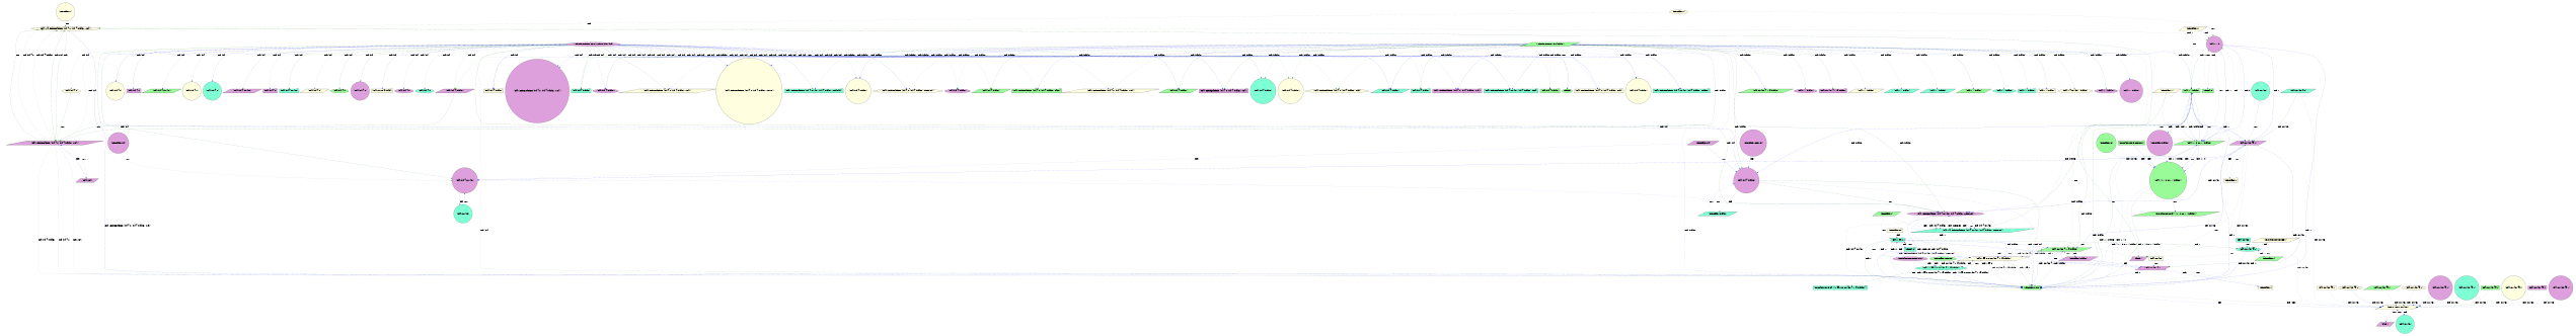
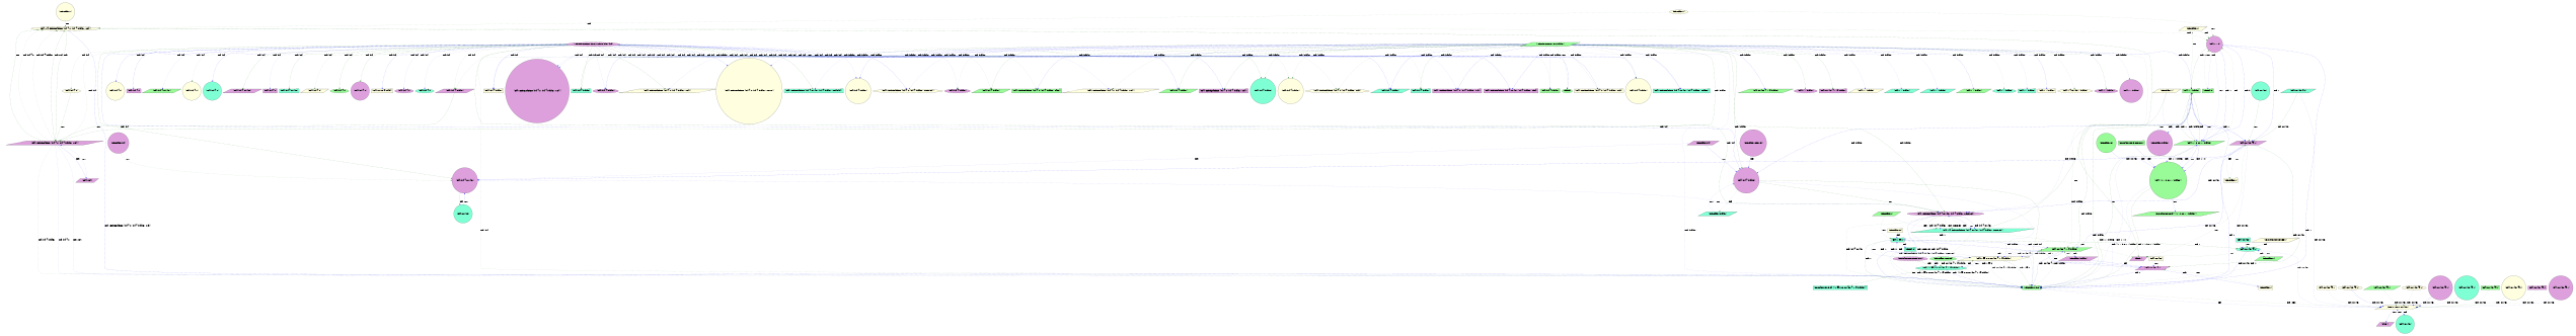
  digraph {
    fontname="DejaVu Sans Mono"
    node [fillcolor=plum fontname="DejaVu Sans Mono" shape=parallelogram style=filled]
    edge [color=blue fontname="DejaVu Sans Mono" style=dotted]
    n1 [fillcolor=lightyellow label="(Call,n = read_u32_leb128 (buf + 1, buf + buf_len, &val))" shape=ellipse]
    n2 [label="(Call,read_u32_leb128 (buf + 1, buf + buf_len, &val))"]
    n3 [label="(Call,n > 0)" shape=circle]
    n4 [fillcolor=palegreen label="(MethodReturn,int)" shape=folder]
    n5 [label="(Block,)"]
    n6 [label="(Call,&val)"]
    n7 [fillcolor=palegreen label="(Call,n < buf_len)" shape=folder]
    n8 [fillcolor=palegreen label="(Call,n > 0 && n < buf_len)"]
    n9 [label="(Call,op->len += n)"]
    n10 [fillcolor=palegreen label="(Literal,0)" shape=folder]
    n11 [fillcolor=lightyellow label="(Return,return op->len;)"]
    n12 [label="(MethodParameterIn,const unsigned char *buf)" shape=ellipse]
    n13 [label="(Call,read_u32_leb128 (buf + op->len, buf + buf_len, &reserved))" shape=ellipse]
    n14 [label="(Call,buf + op->len)" shape=circle]
    n15 [label="(Call,buf + buf_len)" shape=circle]
    n16 [fillcolor=palegreen label="(Call,buf + op->len)"]
    n17 [fillcolor=lightyellow label="(Call,buf + 1)" shape=circle]
    n18 [fillcolor=aquamarine label="(Call,buf + 1)" shape=circle]
    n19 [fillcolor=aquamarine label="(Call,buf + buf_len)"]
    n20 [fillcolor=lightyellow label="(Call,buf + buf_len)" shape=folder]
    n21 [fillcolor=lightyellow label="(Call,buf + buf_len)" shape=circle]
    n22 [label="(Call,buf + op->len)"]
    n23 [label="(Call,buf + buf_len)" shape=ellipse]
    n24 [fillcolor=palegreen label="(Call,read_u32_leb128 (buf + 1, buf + buf_len, &flag))" shape=folder]
    n25 [fillcolor=palegreen label="(Call,buf + buf_len)"]
    n26 [label="(Call,read_i32_leb128 (buf + 1, buf + buf_len, &val))" shape=folder]
    n27 [label="(Call,buf + 1)" shape=folder]
-   n28 [fillcolor=aquamarine label="(Call,read_u32_leb128 (buf + op->len, buf + buf_len, &def))" shape=folder]
+   n28 [label="(Call,read_u32_leb128 (buf + op->len, buf + buf_len, &def))" shape=folder]
    n29 [fillcolor=aquamarine label="(Call,buf + op->len)" shape=folder]
    n30 [fillcolor=lightyellow label="(Call,read_i32_leb128 (buf + 1, buf + buf_len, &val))" shape=folder]
    n31 [fillcolor=lightyellow label="(Call,buf + buf_len)" shape=circle]
    n32 [fillcolor=aquamarine label="(Call,read_u32_leb128 (buf + op->len, buf + buf_len, &offset))" shape=folder]
    n33 [fillcolor=lightyellow label="(Call,buf + 1)"]
    n34 [fillcolor=palegreen label="(Call,buf + 1)" shape=ellipse]
    n35 [fillcolor=lightyellow label="(Call,read_u32_leb128 (buf + 1, buf + buf_len, &val))"]
    n36 [label="(Call,buf + buf_len)"]
    n37 [label="(Call,buf + 1)" shape=circle]
    n38 [fillcolor=lightyellow label="(Call,read_u32_leb128 (buf + 1, buf + buf_len, &count))" shape=circle]
    n39 [fillcolor=lightyellow label="(Call,op->op = buf[0])" shape=folder]
    n40 [fillcolor=aquamarine label="(Call,read_u32_leb128 (buf + op->len, buf + buf_len, &table[i]))" shape=folder]
    n41 [fillcolor=palegreen label="(Call,buf + buf_len)"]
    n42 [fillcolor=lightyellow label="(Call,read_u32_leb128 (buf + 1, buf + buf_len, &val))"]
    n43 [fillcolor=lightyellow label="(Call,read_u32_leb128 (buf + 1, buf + buf_len, &reserved))" shape=ellipse]
    n44 [label="(Call,read_i64_leb128 (buf + 1, buf + buf_len, &val))" shape=folder]
    n45 [fillcolor=lightyellow label="(Call,buf + buf_len)" shape=circle]
    n46 [label="(Call,buf + 1)" shape=ellipse]
    n47 [label="(Call,read_u64_leb128 (buf + 1, buf + buf_len, &val))" shape=circle]
    n48 [fillcolor=aquamarine label="(Call,buf + buf_len)" shape=folder]
    n49 [label="(Call,buf + buf_len)" shape=ellipse]
    n50 [fillcolor=aquamarine label="(Call,buf + 1)" shape=ellipse]
    n51 [fillcolor=aquamarine label="(Call,buf + buf_len)" shape=circle]
    n52 [fillcolor=lightyellow label="(Call,buf + 1)" shape=circle]
    n53 [fillcolor=lightyellow label="(Call,buf + 1)" shape=ellipse]
    n54 [fillcolor=lightyellow label="(Call,read_u32_leb128 (buf + 1, buf + buf_len, &val))" shape=ellipse]
    n55 [label="(Call,buf + 1)" shape=folder]
    n56 [fillcolor=aquamarine label="(Call,buf + buf_len)" shape=folder]
    n57 [fillcolor=palegreen label="(Call,buf + buf_len)" shape=folder]
    1000100 [fillcolor=palegreen shape=ellipse]
    n59 [fillcolor=aquamarine label="(Call,n = read_u32_leb128 (buf + op->len, buf + buf_len, &reserved))"]
    n60 [fillcolor=aquamarine label="(Call,op->len)" shape=circle]
    n61 [fillcolor=aquamarine label="(Identifier,buf_len)"]
-   n62 [fillcolor=palegreen label="(MethodParameterIn,int leb_len)"]
+   n62 [fillcolor=palegreen label="(MethodParameterIn,int buf_len)"]
    n63 [fillcolor=palegreen label="(Call,op->len + n <= buf_len)"]
    n64 [fillcolor=palegreen label="(Call,op->len + n <= buf_len)"]
    n65 [label="(Call,n < buf_len)" shape=ellipse]
    n66 [label="(Call,op->len + n <= buf_len)" shape=folder]
    n67 [fillcolor=lightyellow label="(Call,n < buf_len)"]
    n68 [fillcolor=aquamarine label="(Call,n < buf_len)"]
    n69 [fillcolor=aquamarine label="(Call,n < buf_len)"]
    n70 [fillcolor=palegreen label="(Call,n < buf_len)"]
    n71 [fillcolor=aquamarine label="(Call,n < buf_len)" shape=ellipse]
    n72 [fillcolor=aquamarine label="(Call,n < buf_len)" shape=folder]
    n73 [fillcolor=lightyellow label="(Call,n < buf_len)" shape=folder]
    n74 [fillcolor=lightyellow label="(Call,n + op->len < buf_len)" shape=ellipse]
    n75 [label="(Call,n < buf_len)" shape=ellipse]
    n76 [label="(Call,n < buf_len)" shape=circle]
    n77 [label="(Identifier,buf_len)" shape=circle]
    n78 [fillcolor=lightyellow label="(Call,n == 1 && op->len + n <= buf_len)"]
    n79 [label="(Identifier,buf_len)"]
    n80 [fillcolor=palegreen label="(Call,!(n > 0 && n < buf_len))" shape=circle]
    n81 [label="(Call,op->len + n)"]
    n82 [fillcolor=aquamarine label="(Call,op->len += n)" shape=ellipse]
    n83 [fillcolor=lightyellow label="(Identifier,n)" shape=folder]
    n84 [fillcolor=palegreen label="(ControlStructure,if (!(n > 0 && n < buf_len)))"]
    n85 [fillcolor=lightyellow label="(Identifier,n)" shape=folder]
    n86 [fillcolor=palegreen label="(Identifier,n)"]
    n87 [fillcolor=aquamarine label="(Call,n == 1)" shape=folder]
    n88 [fillcolor=aquamarine label="(Literal,1)" shape=folder]
    n89 [fillcolor=aquamarine label="(Call,!(n == 1 && op->len + n <= buf_len))" shape=ellipse]
    n90 [fillcolor=aquamarine label="(ControlStructure,if (!(n == 1 && op->len + n <= buf_len)))" shape=folder]
    n91 [label="(Block,)"]
    n92 [fillcolor=aquamarine label="(Call,op->len)" shape=circle]
    n93 [fillcolor=lightyellow label="(Call,op->len += n)" shape=folder]
    n94 [fillcolor=lightyellow label="(Call,op->len += n)" shape=ellipse]
    n95 [fillcolor=lightyellow label="(Identifier,n)" shape=ellipse]
    n96 [fillcolor=aquamarine label="(Call,op->len = 1)"]
    n97 [fillcolor=palegreen label="(Call,op->len += n)"]
    n98 [fillcolor=lightyellow label="(Call,op->len)" shape=folder]
    n99 [fillcolor=lightyellow label="(Call,op->len += n)" shape=ellipse]
    n100 [fillcolor=palegreen label="(Identifier,n)"]
    n101 [label="(Call,op->len += n)" shape=circle]
    n102 [label="(Identifier,buf)" shape=circle]
    n103 [fillcolor=lightyellow label="(Identifier,n)"]
    n104 [fillcolor=aquamarine label="(Call,op->len)" shape=folder]
    n105 [fillcolor=aquamarine label="(Call,op->len += n)" shape=circle]
    n106 [fillcolor=palegreen label="(Call,op->len += n)" shape=folder]
    n107 [fillcolor=lightyellow label="(ControlStructure,break;)"]
    n108 [fillcolor=lightyellow label="(Identifier,n)"]
    n109 [label="(Identifier,reserved)" shape=circle]
    n110 [label="(ControlStructure,goto err;)" shape=ellipse]
    n111 [fillcolor=lightyellow label="(Call,op->len += n)" shape=circle]
    n112 [fillcolor=palegreen label="(Identifier,op)" shape=circle]
    n113 [fillcolor=palegreen label="(ControlStructure,goto err;)" shape=folder]
    n114 [fillcolor=palegreen label="(Identifier,reserved)" shape=ellipse]
    n115 [label="(Call,op->len += n)" shape=folder]
    n116 [label="(Call,op->len += n)" shape=circle]
    n117 [fillcolor=aquamarine label="(Call,op->len)" shape=circle]
    n118 [fillcolor=lightyellow label="(Identifier,n)" shape=circle]
    n119 [label="(Identifier,buf)"]
    n120 [fillcolor=lightyellow label="(Identifier,op)" shape=folder]
    n1 -> n2 [color=darkgreen label="CFG: " style=dashed]
    n1 -> n3 [color=darkgreen label="DDG: n"]
    n1 -> n4 [label="DDG: read_u32_leb128 (buf + 1, buf + buf_len, &val)" style=dashed]
    n1 -> n5 [color=darkgreen label="AST: " style=dashed]
    n2 -> n1 [color=darkgreen label="AST: " style=dashed]
    n2 -> n1 [color=darkgreen label="DDG: buf + 1"]
    n2 -> n1 [color=darkgreen label="DDG: buf + buf_len"]
    n2 -> n1 [color=darkgreen label="DDG: &val" style=dashed]
    n2 -> n4 [label="DDG: &val"]
    n2 -> n4 [color=darkgreen label="DDG: buf + buf_len"]
    n2 -> n4 [label="DDG: buf + 1"]
    n2 -> n6 [label="CFG: " style=dashed]
    n3 -> n4 [label="DDG: n" style=dashed]
    n3 -> n7 [color=darkgreen label="DDG: n" style=dashed]
    n3 -> n8 [label="AST: "]
    n3 -> n8 [label="DDG: n" style=dashed]
    n3 -> n8 [label="DDG: 0" style=dashed]
    n3 -> n9 [label="DDG: n" style=dashed]
    n3 -> n10 [label="CFG: "]
    n4 -> n11 [label="CFG: "]
    n6 -> n2 [label="AST: "]
    n7 -> n4 [color=darkgreen label="DDG: buf_len" style=dashed]
    n7 -> n4 [label="DDG: n" style=dashed]
    n7 -> n8 [label="AST: " style=dashed]
    n7 -> n8 [color=darkgreen label="DDG: n" style=dashed]
    n7 -> n8 [label="DDG: buf_len" style=dashed]
    n7 -> n9 [label="DDG: n" style=dashed]
    n7 -> n13 [label="DDG: buf_len"]
    n7 -> n15 [label="DDG: buf_len" style=dashed]
    n7 -> n63 [color=darkgreen label="DDG: buf_len" style=dashed]
    n7 -> n77 [label="CFG: " style=dashed]
    n8 -> n3 [color=darkgreen label="CFG: "]
    n8 -> n4 [color=darkgreen label="DDG: n < buf_len" style=dashed]
    n8 -> n4 [label="DDG: n > 0"]
    n8 -> n7 [color=darkgreen label="CFG: " style=dashed]
    n8 -> n80 [label="AST: " style=dashed]
    n8 -> n80 [label="DDG: n > 0" style=dashed]
    n8 -> n80 [label="DDG: n < buf_len"]
    n9 -> n5 [color=darkgreen label="AST: "]
    n9 -> n13 [label="DDG: op->len" style=dashed]
    n9 -> n14 [label="DDG: op->len" style=dashed]
    n9 -> n63 [label="DDG: op->len" style=dashed]
    n9 -> n81 [color=darkgreen label="DDG: op->len" style=dashed]
    n9 -> n82 [label="DDG: op->len"]
    n9 -> n83 [color=darkgreen label="CFG: "]
    n10 -> n3 [color=darkgreen label="AST: "]
    n11 -> n4 [color=darkgreen label="DDG: <RET>"]
    n11 -> n91 [label="AST: " style=dashed]
    n11 -> n92 [label="CFG: " style=dashed]
    n12 -> n2 [color=darkgreen label="DDG: buf"]
    n12 -> n4 [color=darkgreen label="DDG: buf"]
    n12 -> n13 [color=darkgreen label="DDG: buf" style=dashed]
    n12 -> n14 [color=darkgreen label="DDG: buf" style=dashed]
    n12 -> n15 [label="DDG: buf" style=dashed]
    n12 -> n16 [label="DDG: buf"]
    n12 -> n17 [color=darkgreen label="DDG: buf"]
    n12 -> n18 [label="DDG: buf" style=dashed]
    n12 -> n19 [label="DDG: buf" style=dashed]
    n12 -> n20 [label="DDG: buf" style=dashed]
    n12 -> n21 [label="DDG: buf"]
    n12 -> n22 [color=darkgreen label="DDG: buf" style=dashed]
    n12 -> n23 [label="DDG: buf"]
    n12 -> n24 [color=darkgreen label="DDG: buf"]
    n12 -> n25 [label="DDG: buf" style=dashed]
    n12 -> n26 [label="DDG: buf"]
    n12 -> n27 [label="DDG: buf"]
    n12 -> n28 [label="DDG: buf" style=dashed]
    n12 -> n29 [color=darkgreen label="DDG: buf" style=dashed]
    n12 -> n30 [label="DDG: buf" style=dashed]
    n12 -> n31 [label="DDG: buf" style=dashed]
    n12 -> n32 [label="DDG: buf"]
    n12 -> n33 [color=darkgreen label="DDG: buf"]
    n12 -> n34 [color=darkgreen label="DDG: buf" style=dashed]
    n12 -> n35 [color=darkgreen label="DDG: buf" style=dashed]
    n12 -> n36 [color=darkgreen label="DDG: buf"]
    n12 -> n37 [color=darkgreen label="DDG: buf" style=dashed]
    n12 -> n38 [label="DDG: buf" style=dashed]
    n12 -> n39 [label="DDG: buf" style=dashed]
    n12 -> n40 [color=darkgreen label="DDG: buf" style=dashed]
    n12 -> n41 [color=darkgreen label="DDG: buf"]
    n12 -> n42 [label="DDG: buf"]
    n12 -> n43 [label="DDG: buf" style=dashed]
    n12 -> n44 [label="DDG: buf" style=dashed]
    n12 -> n45 [color=darkgreen label="DDG: buf"]
    n12 -> n46 [label="DDG: buf"]
    n12 -> n47 [label="DDG: buf"]
    n12 -> n48 [color=darkgreen label="DDG: buf" style=dashed]
    n12 -> n49 [label="DDG: buf"]
    n12 -> n50 [label="DDG: buf"]
    n12 -> n51 [color=darkgreen label="DDG: buf" style=dashed]
    n12 -> n52 [label="DDG: buf" style=dashed]
    n12 -> n53 [color=darkgreen label="DDG: buf"]
    n12 -> n54 [color=darkgreen label="DDG: buf"]
    n12 -> n55 [label="DDG: buf" style=dashed]
    n12 -> n56 [color=darkgreen label="DDG: buf"]
    n12 -> n57 [color=darkgreen label="DDG: buf"]
    n12 -> 1000100 [label="AST: " style=dashed]
    n13 -> n4 [color=darkgreen label="DDG: buf + op->len"]
    n13 -> n4 [label="DDG: &reserved" style=dashed]
    n13 -> n4 [label="DDG: buf + buf_len"]
    n13 -> n59 [label="AST: " style=dashed]
    n13 -> n59 [label="DDG: buf + op->len" style=dashed]
    n13 -> n59 [color=darkgreen label="DDG: buf + buf_len" style=dashed]
    n13 -> n59 [color=darkgreen label="DDG: &reserved"]
    n14 -> n13 [label="AST: "]
    n14 -> n60 [label="CFG: " style=dashed]
    n15 -> n4 [color=darkgreen label="DDG: buf" style=dashed]
    n15 -> n4 [label="DDG: buf_len"]
    n15 -> n13 [color=darkgreen label="AST: " style=dashed]
    n15 -> n61 [color=darkgreen label="CFG: "]
    n36 -> n2 [color=darkgreen label="AST: " style=dashed]
    n53 -> n2 [color=darkgreen label="AST: " style=dashed]
    n59 -> n4 [color=darkgreen label="DDG: read_u32_leb128 (buf + op->len, buf + buf_len, &reserved)"]
    n59 -> n5 [color=darkgreen label="AST: "]
    n59 -> n13 [label="CFG: "]
    n59 -> n87 [label="DDG: n"]
    n60 -> n14 [label="AST: " style=dashed]
    n61 -> n15 [label="AST: "]
    n62 -> n2 [color=darkgreen label="DDG: buf_len" style=dashed]
    n62 -> n4 [label="DDG: buf_len"]
    n62 -> n7 [label="DDG: buf_len" style=dashed]
    n62 -> n13 [color=darkgreen label="DDG: buf_len" style=dashed]
    n62 -> n15 [color=darkgreen label="DDG: buf_len" style=dashed]
    n62 -> n19 [label="DDG: buf_len" style=dashed]
    n62 -> n20 [label="DDG: buf_len"]
    n62 -> n21 [label="DDG: buf_len" style=dashed]
    n62 -> n23 [color=darkgreen label="DDG: buf_len"]
    n62 -> n24 [label="DDG: buf_len" style=dashed]
    n62 -> n25 [color=darkgreen label="DDG: buf_len" style=dashed]
    n62 -> n26 [label="DDG: buf_len" style=dashed]
    n62 -> n28 [label="DDG: buf_len" style=dashed]
    n62 -> n30 [color=darkgreen label="DDG: buf_len"]
    n62 -> n31 [color=darkgreen label="DDG: buf_len"]
    n62 -> n32 [label="DDG: buf_len" style=dashed]
    n62 -> n35 [label="DDG: buf_len"]
    n62 -> n36 [color=darkgreen label="DDG: buf_len"]
    n62 -> n38 [label="DDG: buf_len"]
    n62 -> n40 [label="DDG: buf_len"]
    n62 -> n41 [color=darkgreen label="DDG: buf_len" style=dashed]
    n62 -> n42 [color=darkgreen label="DDG: buf_len"]
    n62 -> n43 [label="DDG: buf_len"]
    n62 -> n44 [color=darkgreen label="DDG: buf_len" style=dashed]
    n62 -> n45 [color=darkgreen label="DDG: buf_len"]
    n62 -> n47 [label="DDG: buf_len"]
    n62 -> n48 [color=darkgreen label="DDG: buf_len" style=dashed]
    n62 -> n49 [label="DDG: buf_len" style=dashed]
    n62 -> n51 [color=darkgreen label="DDG: buf_len"]
    n62 -> n54 [color=darkgreen label="DDG: buf_len"]
    n62 -> n56 [color=darkgreen label="DDG: buf_len" style=dashed]
    n62 -> n57 [label="DDG: buf_len"]
    n62 -> 1000100 [color=darkgreen label="AST: "]
    n62 -> n63 [color=darkgreen label="DDG: buf_len"]
    n62 -> n64 [label="DDG: buf_len" style=dashed]
    n62 -> n65 [color=darkgreen label="DDG: buf_len" style=dashed]
    n62 -> n66 [color=darkgreen label="DDG: buf_len" style=dashed]
    n62 -> n67 [label="DDG: buf_len"]
    n62 -> n68 [label="DDG: buf_len"]
    n62 -> n69 [label="DDG: buf_len"]
    n62 -> n70 [label="DDG: buf_len" style=dashed]
    n62 -> n71 [color=darkgreen label="DDG: buf_len"]
    n62 -> n72 [label="DDG: buf_len"]
    n62 -> n73 [label="DDG: buf_len" style=dashed]
    n62 -> n74 [color=darkgreen label="DDG: buf_len"]
    n62 -> n75 [color=darkgreen label="DDG: buf_len" style=dashed]
    n62 -> n76 [label="DDG: buf_len"]
    n63 -> n4 [color=darkgreen label="DDG: buf_len"]
    n63 -> n4 [label="DDG: op->len + n" style=dashed]
    n63 -> n78 [label="AST: "]
    n63 -> n78 [label="DDG: op->len + n"]
    n63 -> n78 [label="DDG: buf_len" style=dashed]
    n63 -> n79 [label="CFG: " style=dashed]
    n77 -> n7 [label="AST: "]
    n78 -> n4 [color=darkgreen label="DDG: op->len + n <= buf_len"]
    n78 -> n4 [color=darkgreen label="DDG: n == 1" style=dashed]
    n78 -> n63 [color=darkgreen label="CFG: "]
    n78 -> n87 [label="CFG: "]
    n78 -> n89 [label="AST: " style=dashed]
    n78 -> n89 [color=darkgreen label="DDG: n == 1"]
    n78 -> n89 [color=darkgreen label="DDG: op->len + n <= buf_len"]
    n79 -> n63 [color=darkgreen label="AST: " style=dashed]
    n79 -> n81 [label="CFG: " style=dashed]
    n80 -> n4 [label="DDG: !(n > 0 && n < buf_len)"]
    n80 -> n4 [color=darkgreen label="DDG: n > 0 && n < buf_len" style=dashed]
    n80 -> n8 [label="CFG: "]
    n80 -> n84 [label="AST: " style=dashed]
    n81 -> n4 [label="DDG: n" style=dashed]
    n81 -> n63 [label="AST: " style=dashed]
    n81 -> n85 [label="CFG: " style=dashed]
    n82 -> n4 [label="DDG: op->len" style=dashed]
    n82 -> n4 [color=darkgreen label="DDG: n"]
    n82 -> n5 [color=darkgreen label="AST: "]
    n82 -> n11 [label="DDG: op->len"]
    n82 -> n86 [color=darkgreen label="CFG: "]
    n83 -> n9 [color=darkgreen label="AST: "]
    n85 -> n81 [color=darkgreen label="AST: "]
    n86 -> n82 [label="AST: "]
    n87 -> n4 [color=darkgreen label="DDG: n" style=dashed]
    n87 -> n63 [label="DDG: n" style=dashed]
    n87 -> n78 [label="AST: "]
    n87 -> n78 [color=darkgreen label="DDG: n"]
    n87 -> n78 [label="DDG: 1"]
    n87 -> n81 [label="DDG: n" style=dashed]
    n87 -> n82 [color=darkgreen label="DDG: n" style=dashed]
    n87 -> n88 [label="CFG: "]
-   n88 -> n87 [label="AST: "]
    n89 -> n4 [color=darkgreen label="DDG: n == 1 && op->len + n <= buf_len"]
    n89 -> n4 [label="DDG: !(n == 1 && op->len + n <= buf_len)" style=dashed]
    n89 -> n78 [color=darkgreen label="DDG: "]
    n89 -> n90 [color=darkgreen label="AST: " style=dashed]
    n92 -> n11 [label="AST: "]
    n93 -> n11 [color=darkgreen label="DDG: op->len"]
    n94 -> n11 [label="DDG: op->len" style=dashed]
    n95 -> n1 [color=darkgreen label="CFG: "]
    n95 -> n3 [color=darkgreen label="AST: "]
    n96 -> n9 [color=darkgreen label="DDG: op->len" style=dashed]
    n96 -> n11 [label="DDG: op->len"]
    n97 -> n11 [color=darkgreen label="DDG: op->len"]
    n98 -> n81 [label="AST: "]
    n99 -> n11 [color=darkgreen label="DDG: op->len"]
    n100 -> n59 [label="CFG: "]
    n100 -> n87 [color=darkgreen label="AST: "]
    n101 -> n11 [label="DDG: op->len" style=dashed]
    n102 -> n14 [color=darkgreen label="AST: "]
    n103 -> n9 [label="CFG: "]
    n103 -> n59 [color=darkgreen label="AST: " style=dashed]
    n104 -> n82 [color=darkgreen label="AST: "]
    n105 -> n11 [label="DDG: op->len"]
    n106 -> n11 [color=darkgreen label="DDG: op->len"]
    n107 -> n82 [color=darkgreen label="CFG: " style=dashed]
    n108 -> n3 [color=darkgreen label="CFG: " style=dashed]
    n108 -> n7 [color=darkgreen label="AST: "]
    n109 -> n15 [label="CFG: " style=dashed]
    n110 -> n89 [color=darkgreen label="CFG: " style=dashed]
    n111 -> n11 [color=darkgreen label="DDG: op->len"]
    n112 -> n80 [label="CFG: " style=dashed]
    n113 -> n80 [label="CFG: " style=dashed]
    n114 -> n89 [label="CFG: " style=dashed]
    n115 -> n11 [color=darkgreen label="DDG: op->len"]
    n116 -> n11 [label="DDG: op->len"]
    n117 -> n9 [color=darkgreen label="AST: " style=dashed]
    n118 -> n1 [color=darkgreen label="AST: " style=dashed]
    n119 -> n14 [label="CFG: "]
    n119 -> n15 [label="AST: " style=dashed]
    n120 -> n87 [label="CFG: "]
  }
